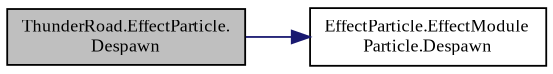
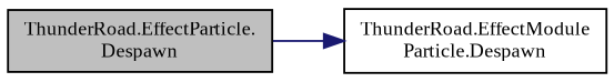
  digraph {
    rankdir=LR
    fontname="Liberation Serif"
    node [color=black fontname="Liberation Serif" fontsize=10 shape=record style=filled]
    n1 [fillcolor=grey75 fontcolor=black height=0.2 label="ThunderRoad.EffectParticle.\lDespawn" width=0.4]
-   n2 [fillcolor=white height=0.2 label="EffectParticle.EffectModule\lParticle.Despawn" width=0.4]
+   n2 [fillcolor=white height=0.2 label="ThunderRoad.EffectModule\lParticle.Despawn" width=0.4]
    n1 -> n2 [color=midnightblue fontname="Liberation Serif" fontsize=10 labelfontname=Helvetica labelfontsize=10 style=solid]
  }
